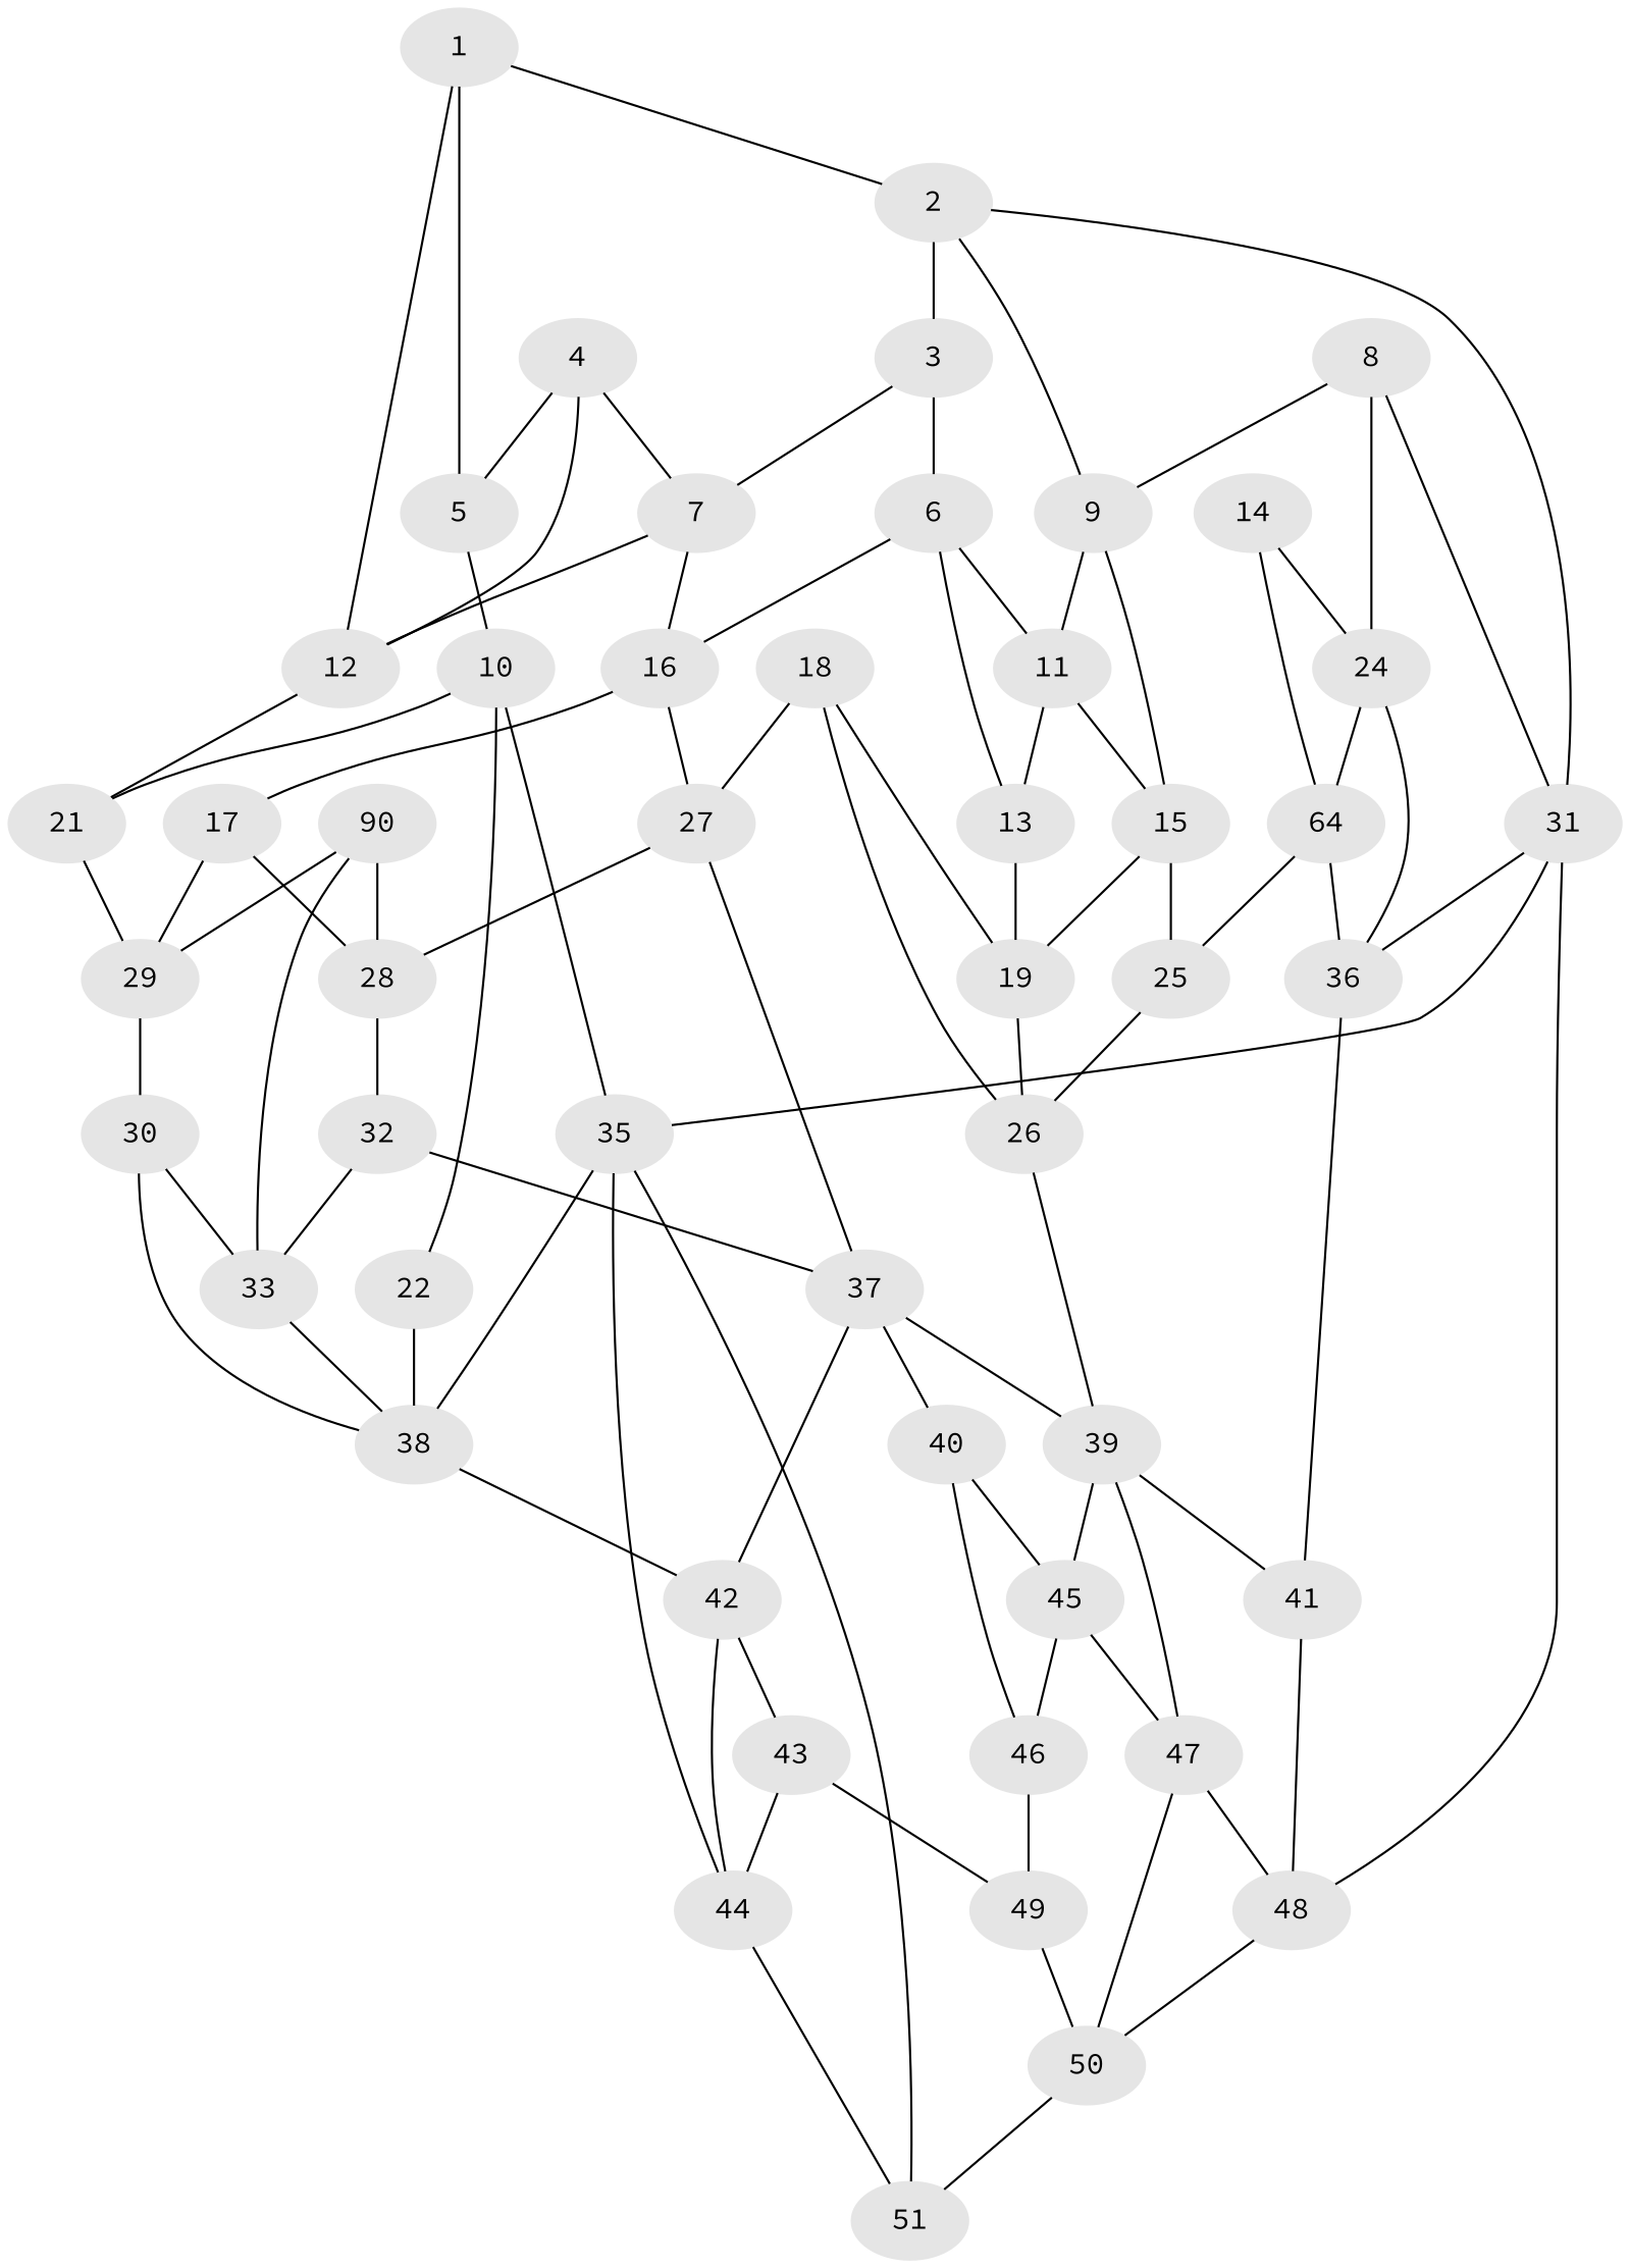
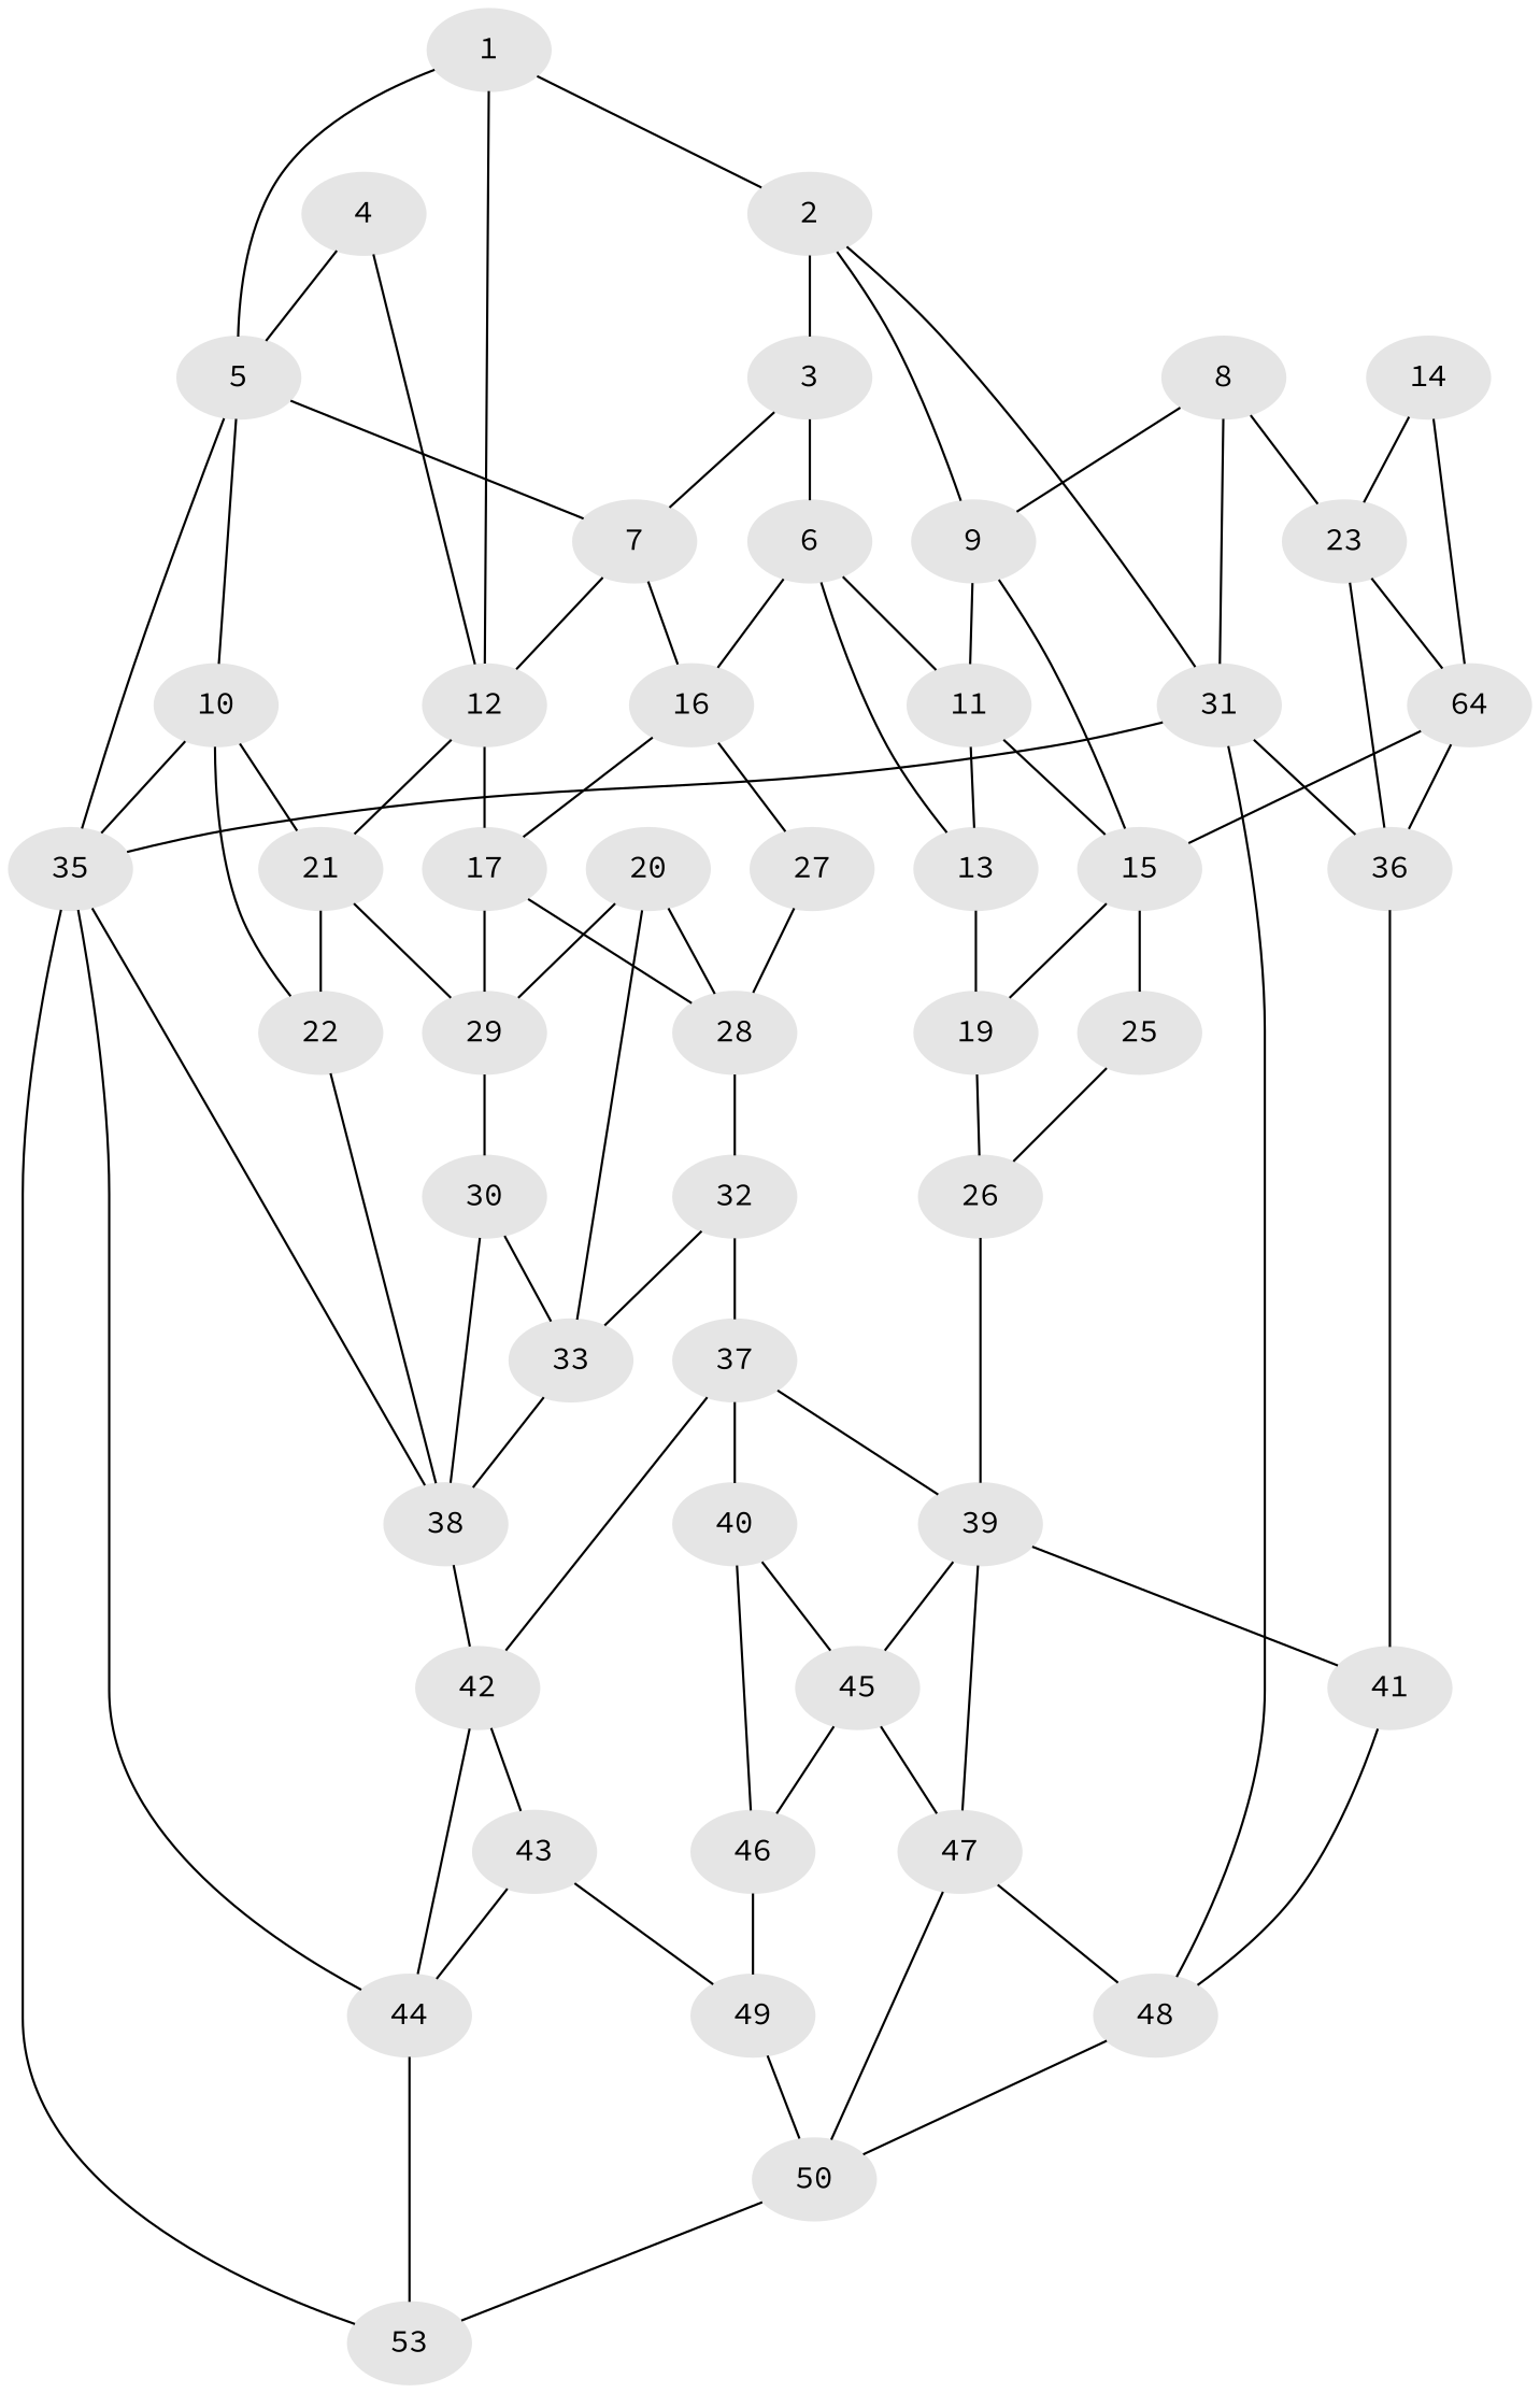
  graph {
    fontname="Source Code Pro"
    node [color=gray90 fontname="Source Code Pro" style=filled]
    edge [fontname="Source Code Pro" weight=1.0]
    1
    2
    5
    12
    3
    9
    31
    4
    7
    10
    35
    6
    11
    15
    36
    48
    13
    16
    21
    17
    22
    38
    44
-   51
+   51 [label=53]
    19
    27
    8
-   23 [label=24]
+   23
    n29 [label=64]
    25
    29
    28
    26
    14
    37
    32
-   18
    39
-   20 [label=90]
+   20
    33
    30
    42
    41
    45
    47
    40
    50
    46
    43
    49
    1 -- 2
    1 -- 5
    1 -- 12
    2 -- 3 [weight=2.0]
    2 -- 9
    2 -- 31
    5 -- 10
+   5 -- 35
    12 -- 21
+   12 -- 17
    3 -- 7
    3 -- 6
    9 -- 11
    9 -- 15
    31 -- 35 [weight=2.0]
    31 -- 36
    31 -- 48
    4 -- 5
    4 -- 12
-   4 -- 7
+   5 -- 7
    7 -- 12
    7 -- 16
    10 -- 35
    10 -- 21
    10 -- 22
    35 -- 38
    35 -- 44
    35 -- 51
    6 -- 11
    6 -- 13
    6 -- 16
    11 -- 15
    11 -- 13
    15 -- 19
    15 -- 25
    36 -- 41
    48 -- 50
    13 -- 19
    16 -- 17
    16 -- 27
+   21 -- 22
    21 -- 29
    17 -- 29
    17 -- 28
    22 -- 38
    38 -- 42
    44 -- 51
    19 -- 26
    27 -- 28
-   27 -- 37
    8 -- 9
    8 -- 31
    8 -- 23
    23 -- 36
    23 -- n29
    n29 -- 36
-   n29 -- 25
+   n29 -- 15
    25 -- 26
    29 -- 30
    28 -- 32
    26 -- 39
    14 -- 23
    14 -- n29
    37 -- 39
    37 -- 42
    37 -- 40
    32 -- 37 [weight=2.0]
    32 -- 33
-   18 -- 19
-   18 -- 27
-   18 -- 26
    39 -- 41
    39 -- 45
    39 -- 47
    20 -- 29
    20 -- 28
    20 -- 33
    33 -- 38
    30 -- 38
    30 -- 33
    42 -- 44
    42 -- 43
    41 -- 48
    45 -- 47
    45 -- 46
    47 -- 48
    47 -- 50
    40 -- 45
    40 -- 46
    50 -- 51
    46 -- 49 [weight=2.0]
    43 -- 44
    43 -- 49
    49 -- 50
  }
